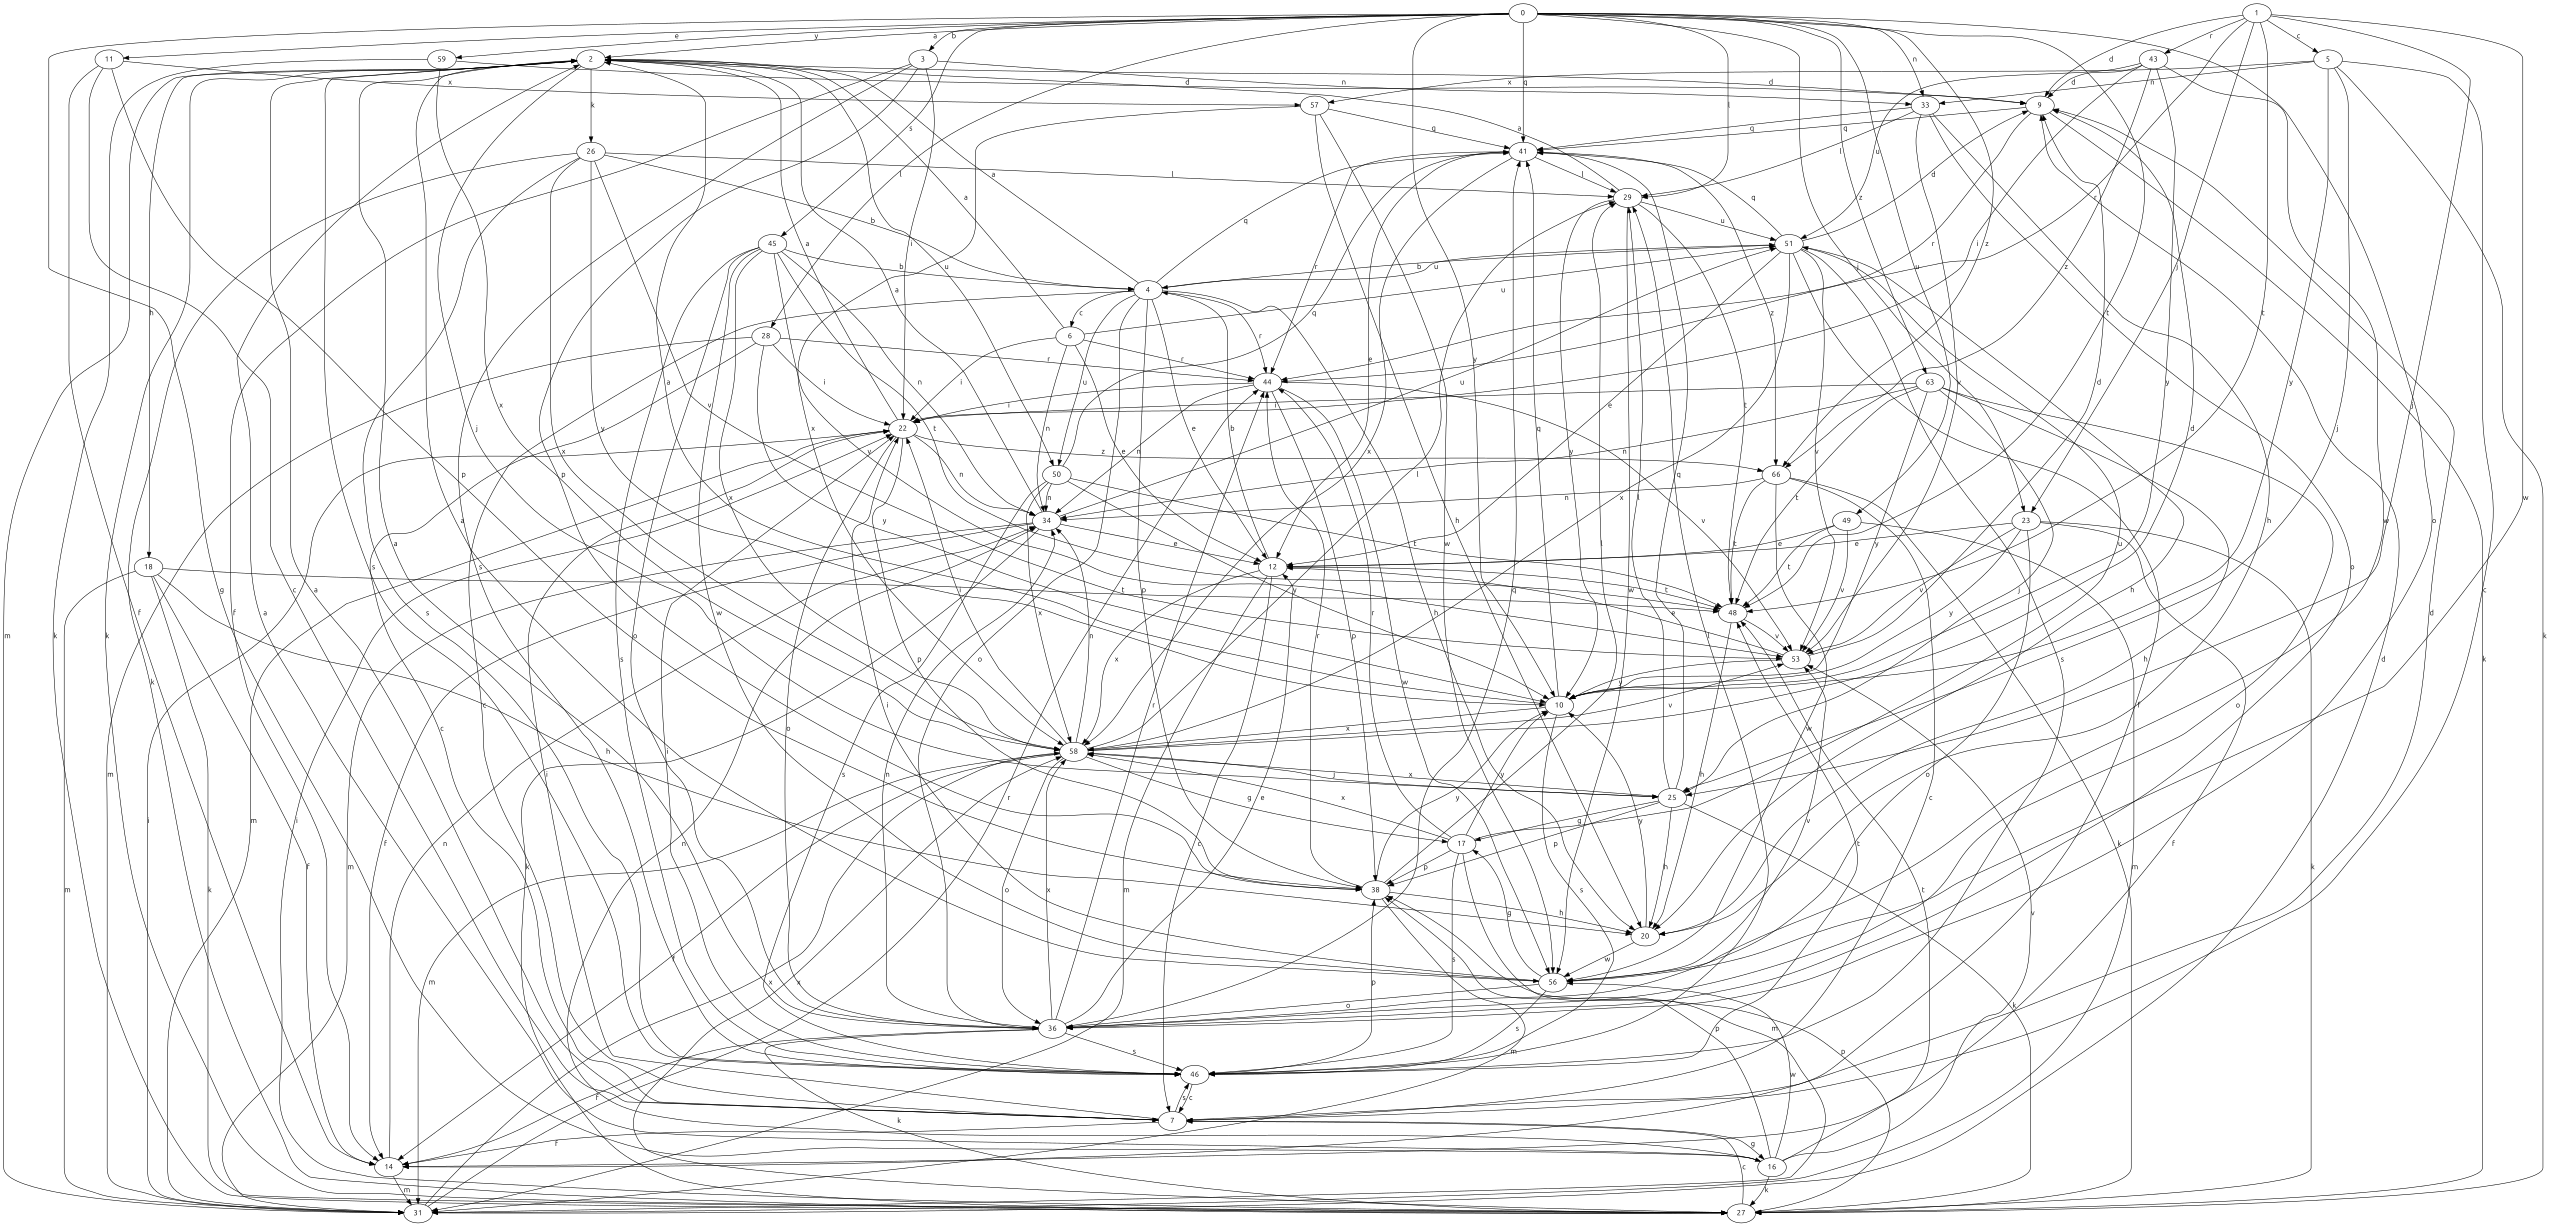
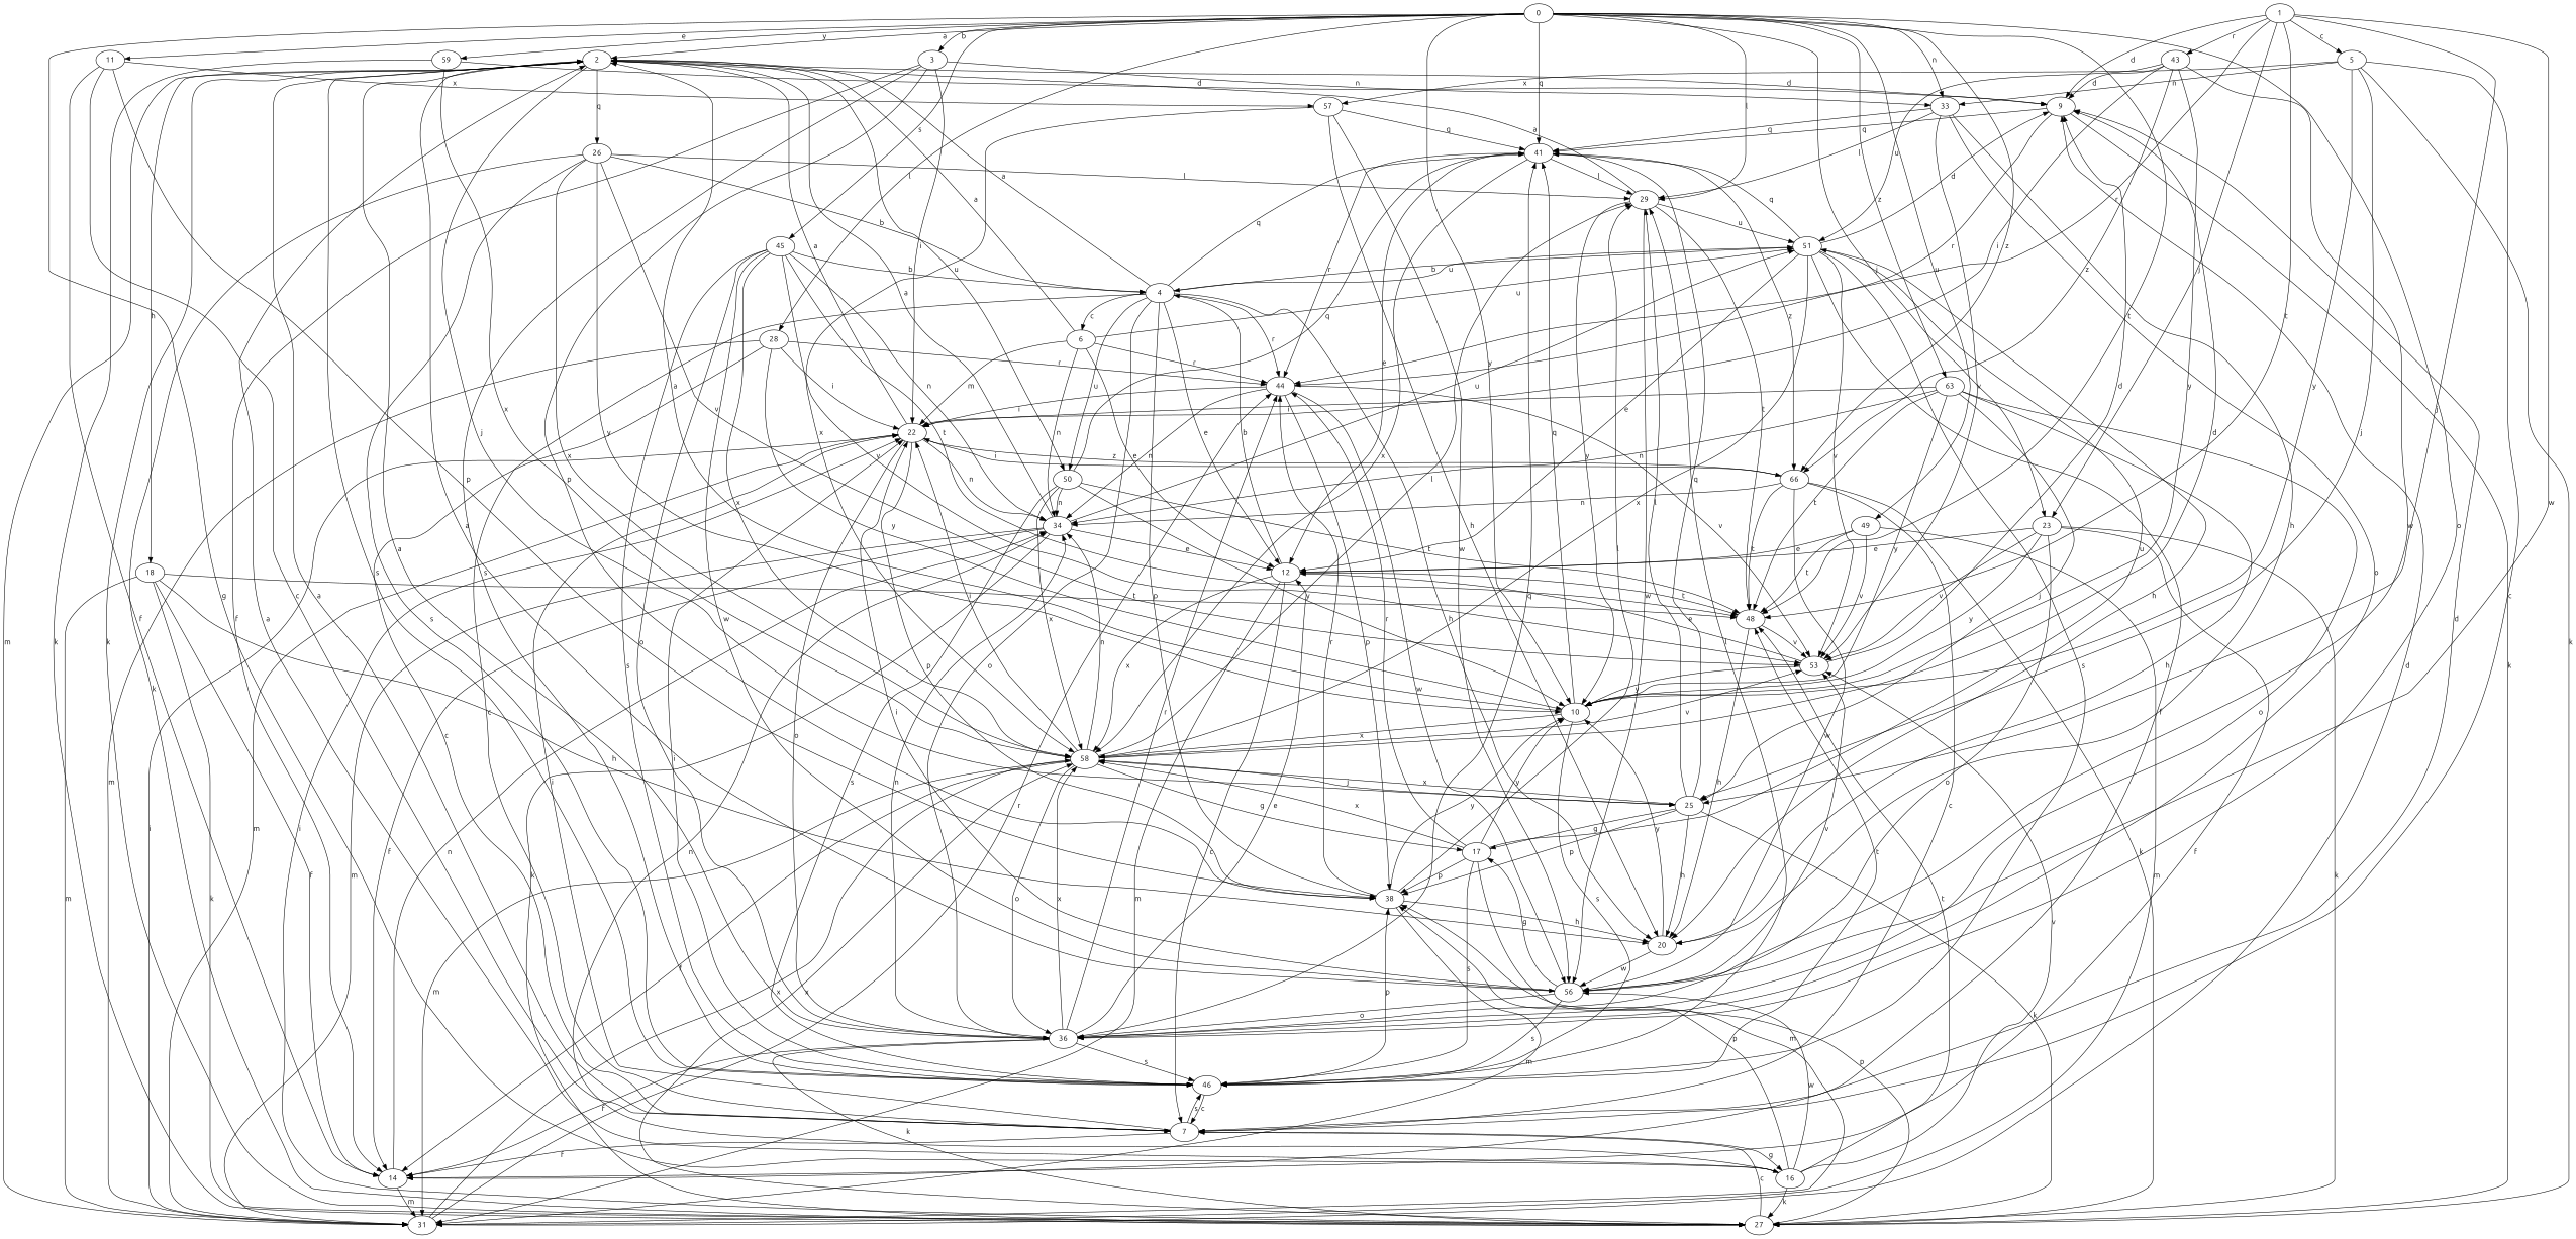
  strict digraph {
    fontname=Ubuntu
    node [fontname=Ubuntu]
    edge [fontname=Ubuntu]
    0
    2
    3
    11
    16
    23
    28
    29
    33
    36
    41
    45
    48
    49
    59
    n16 [label=10]
    63
    n18 [label=66]
    9
    25
    18
    26
    27
    31
    46
    50
    14
    22
    38
    7
    57
    56
    34
    53
    12
    44
    51
    20
    58
    4
    1
    5
    43
    17
    6
    0 -> 2 [label=a]
    0 -> 3 [label=b]
    0 -> 11 [label=e]
    0 -> 16 [label=g]
    0 -> 23 [label=j]
    0 -> 28 [label=l]
    0 -> 29 [label=l]
    0 -> 33 [label=n]
    0 -> 36 [label=o]
    0 -> 41 [label=q]
    0 -> 45 [label=s]
    0 -> 48 [label=t]
    0 -> 49 [label=u]
    0 -> 59 [label=y]
    0 -> n16 [label=y]
    0 -> 63 [label=z]
    0 -> n18 [label=z]
    2 -> 9 [label=d]
    2 -> 25 [label=j]
    2 -> 18 [label=h]
-   2 -> 26 [label=k]
+   2 -> 26 [label=q]
    2 -> 27 [label=k]
    2 -> 31 [label=m]
    2 -> 46 [label=s]
    2 -> 50 [label=u]
    3 -> 33 [label=n]
    3 -> 46 [label=s]
    3 -> 14 [label=f]
    3 -> 22 [label=i]
    3 -> 38 [label=p]
    11 -> 14 [label=f]
    11 -> 38 [label=p]
    11 -> 7 [label=c]
    11 -> 57 [label=x]
    16 -> 2 [label=a]
    16 -> 48 [label=t]
    16 -> 27 [label=k]
    16 -> 38 [label=p]
    16 -> 56 [label=w]
    16 -> 34 [label=n]
    16 -> 53 [label=v]
    23 -> 36 [label=o]
    23 -> n16 [label=y]
    23 -> 27 [label=k]
    23 -> 14 [label=f]
    23 -> 53 [label=v]
    23 -> 12 [label=e]
    28 -> n16 [label=y]
    28 -> 31 [label=m]
    28 -> 22 [label=i]
    28 -> 7 [label=c]
    28 -> 44 [label=r]
    29 -> 2 [label=a]
    29 -> 48 [label=t]
    29 -> n16 [label=y]
    29 -> 56 [label=w]
    29 -> 51 [label=u]
    33 -> 29 [label=l]
    33 -> 36 [label=o]
    33 -> 41 [label=q]
    33 -> 53 [label=v]
    33 -> 20 [label=h]
    36 -> 2 [label=a]
    36 -> 41 [label=q]
    36 -> 27 [label=k]
    36 -> 46 [label=s]
    36 -> 14 [label=f]
    36 -> 34 [label=n]
    36 -> 12 [label=e]
    36 -> 44 [label=r]
    36 -> 58 [label=x]
    41 -> 29 [label=l]
    41 -> n18 [label=z]
    41 -> 12 [label=e]
    41 -> 44 [label=r]
    41 -> 58 [label=x]
    45 -> 36 [label=o]
    45 -> 48 [label=t]
    45 -> 46 [label=s]
    45 -> 56 [label=w]
    45 -> 34 [label=n]
    45 -> 53 [label=v]
    45 -> 58 [label=x]
    45 -> 4 [label=b]
    48 -> 53 [label=v]
    48 -> 20 [label=h]
    49 -> 48 [label=t]
    49 -> 31 [label=m]
    49 -> 53 [label=v]
    49 -> 12 [label=e]
    59 -> 9 [label=d]
    59 -> 27 [label=k]
    59 -> 58 [label=x]
    n16 -> 2 [label=a]
    n16 -> 41 [label=q]
    n16 -> 46 [label=s]
    n16 -> 58 [label=x]
    63 -> 36 [label=o]
    63 -> 48 [label=t]
    63 -> n16 [label=y]
    63 -> 25 [label=j]
    63 -> 22 [label=i]
    63 -> 34 [label=n]
    63 -> 20 [label=h]
    n18 -> 48 [label=t]
    n18 -> 27 [label=k]
+   n18 -> 22 [label=i]
    n18 -> 7 [label=c]
    n18 -> 56 [label=w]
    n18 -> 34 [label=n]
    9 -> 41 [label=q]
    9 -> 27 [label=k]
    9 -> 44 [label=r]
    25 -> 29 [label=l]
    25 -> 41 [label=q]
    25 -> 27 [label=k]
    25 -> 38 [label=p]
    25 -> 20 [label=h]
    25 -> 58 [label=x]
    25 -> 17 [label=g]
    18 -> 48 [label=t]
    18 -> 27 [label=k]
    18 -> 31 [label=m]
    18 -> 14 [label=f]
    18 -> 20 [label=h]
    26 -> 29 [label=l]
    26 -> n16 [label=y]
    26 -> 27 [label=k]
    26 -> 46 [label=s]
    26 -> 53 [label=v]
    26 -> 58 [label=x]
    26 -> 4 [label=b]
    27 -> 22 [label=i]
    27 -> 38 [label=p]
    27 -> 7 [label=c]
    27 -> 58 [label=x]
    31 -> 9 [label=d]
    31 -> 22 [label=i]
    31 -> 44 [label=r]
    31 -> 58 [label=x]
    46 -> 29 [label=l]
    46 -> 48 [label=t]
    46 -> 22 [label=i]
    46 -> 38 [label=p]
    46 -> 7 [label=c]
    50 -> 41 [label=q]
    50 -> 48 [label=t]
    50 -> n16 [label=y]
    50 -> 46 [label=s]
    50 -> 34 [label=n]
    50 -> 58 [label=x]
    14 -> 31 [label=m]
    14 -> 34 [label=n]
    22 -> 2 [label=a]
    22 -> 36 [label=o]
    22 -> n18 [label=z]
    22 -> 31 [label=m]
    22 -> 38 [label=p]
    22 -> 34 [label=n]
    38 -> 29 [label=l]
    38 -> n16 [label=y]
    38 -> 31 [label=m]
    38 -> 44 [label=r]
    38 -> 20 [label=h]
    7 -> 2 [label=a]
    7 -> 16 [label=g]
    7 -> 9 [label=d]
    7 -> 46 [label=s]
    7 -> 14 [label=f]
    7 -> 22 [label=i]
    57 -> 41 [label=q]
    57 -> 56 [label=w]
    57 -> 20 [label=h]
    57 -> 58 [label=x]
    56 -> 2 [label=a]
    56 -> 36 [label=o]
    56 -> 46 [label=s]
    56 -> 22 [label=i]
    56 -> 53 [label=v]
    56 -> 17 [label=g]
    34 -> 2 [label=a]
    34 -> 27 [label=k]
    34 -> 31 [label=m]
    34 -> 14 [label=f]
    34 -> 12 [label=e]
    34 -> 51 [label=u]
    53 -> n16 [label=y]
    53 -> 9 [label=d]
    53 -> 12 [label=e]
    12 -> 48 [label=t]
    12 -> 31 [label=m]
    12 -> 7 [label=c]
    12 -> 58 [label=x]
    12 -> 4 [label=b]
    44 -> 22 [label=i]
    44 -> 38 [label=p]
    44 -> 56 [label=w]
    44 -> 34 [label=n]
    44 -> 53 [label=v]
    51 -> 41 [label=q]
    51 -> 9 [label=d]
    51 -> 46 [label=s]
    51 -> 14 [label=f]
    51 -> 53 [label=v]
    51 -> 12 [label=e]
    51 -> 20 [label=h]
    51 -> 58 [label=x]
    51 -> 4 [label=b]
    20 -> n16 [label=y]
    20 -> 56 [label=w]
    58 -> 29 [label=l]
    58 -> 36 [label=o]
    58 -> 9 [label=d]
    58 -> 25 [label=j]
    58 -> 31 [label=m]
    58 -> 14 [label=f]
    58 -> 22 [label=i]
    58 -> 34 [label=n]
    58 -> 53 [label=v]
    58 -> 17 [label=g]
    4 -> 2 [label=a]
    4 -> 36 [label=o]
    4 -> 41 [label=q]
    4 -> 50 [label=u]
    4 -> 38 [label=p]
    4 -> 7 [label=c]
    4 -> 12 [label=e]
    4 -> 44 [label=r]
    4 -> 51 [label=u]
    4 -> 20 [label=h]
    4 -> 6 [label=c]
    1 -> 23 [label=j]
    1 -> 48 [label=t]
    1 -> 9 [label=d]
    1 -> 25 [label=j]
    1 -> 56 [label=w]
    1 -> 44 [label=r]
    1 -> 5 [label=c]
    1 -> 43 [label=r]
    5 -> 33 [label=n]
    5 -> n16 [label=y]
    5 -> 25 [label=j]
    5 -> 27 [label=k]
    5 -> 7 [label=c]
    5 -> 57 [label=x]
    43 -> n16 [label=y]
    43 -> n18 [label=z]
    43 -> 9 [label=d]
    43 -> 22 [label=i]
    43 -> 56 [label=w]
    43 -> 51 [label=u]
    17 -> n16 [label=y]
    17 -> 31 [label=m]
    17 -> 46 [label=s]
    17 -> 38 [label=p]
    17 -> 44 [label=r]
    17 -> 51 [label=u]
    17 -> 58 [label=x]
    6 -> 2 [label=a]
-   6 -> 22 [label=i]
+   6 -> 22 [label=m]
    6 -> 34 [label=n]
    6 -> 12 [label=e]
    6 -> 44 [label=r]
    6 -> 51 [label=u]
  }
